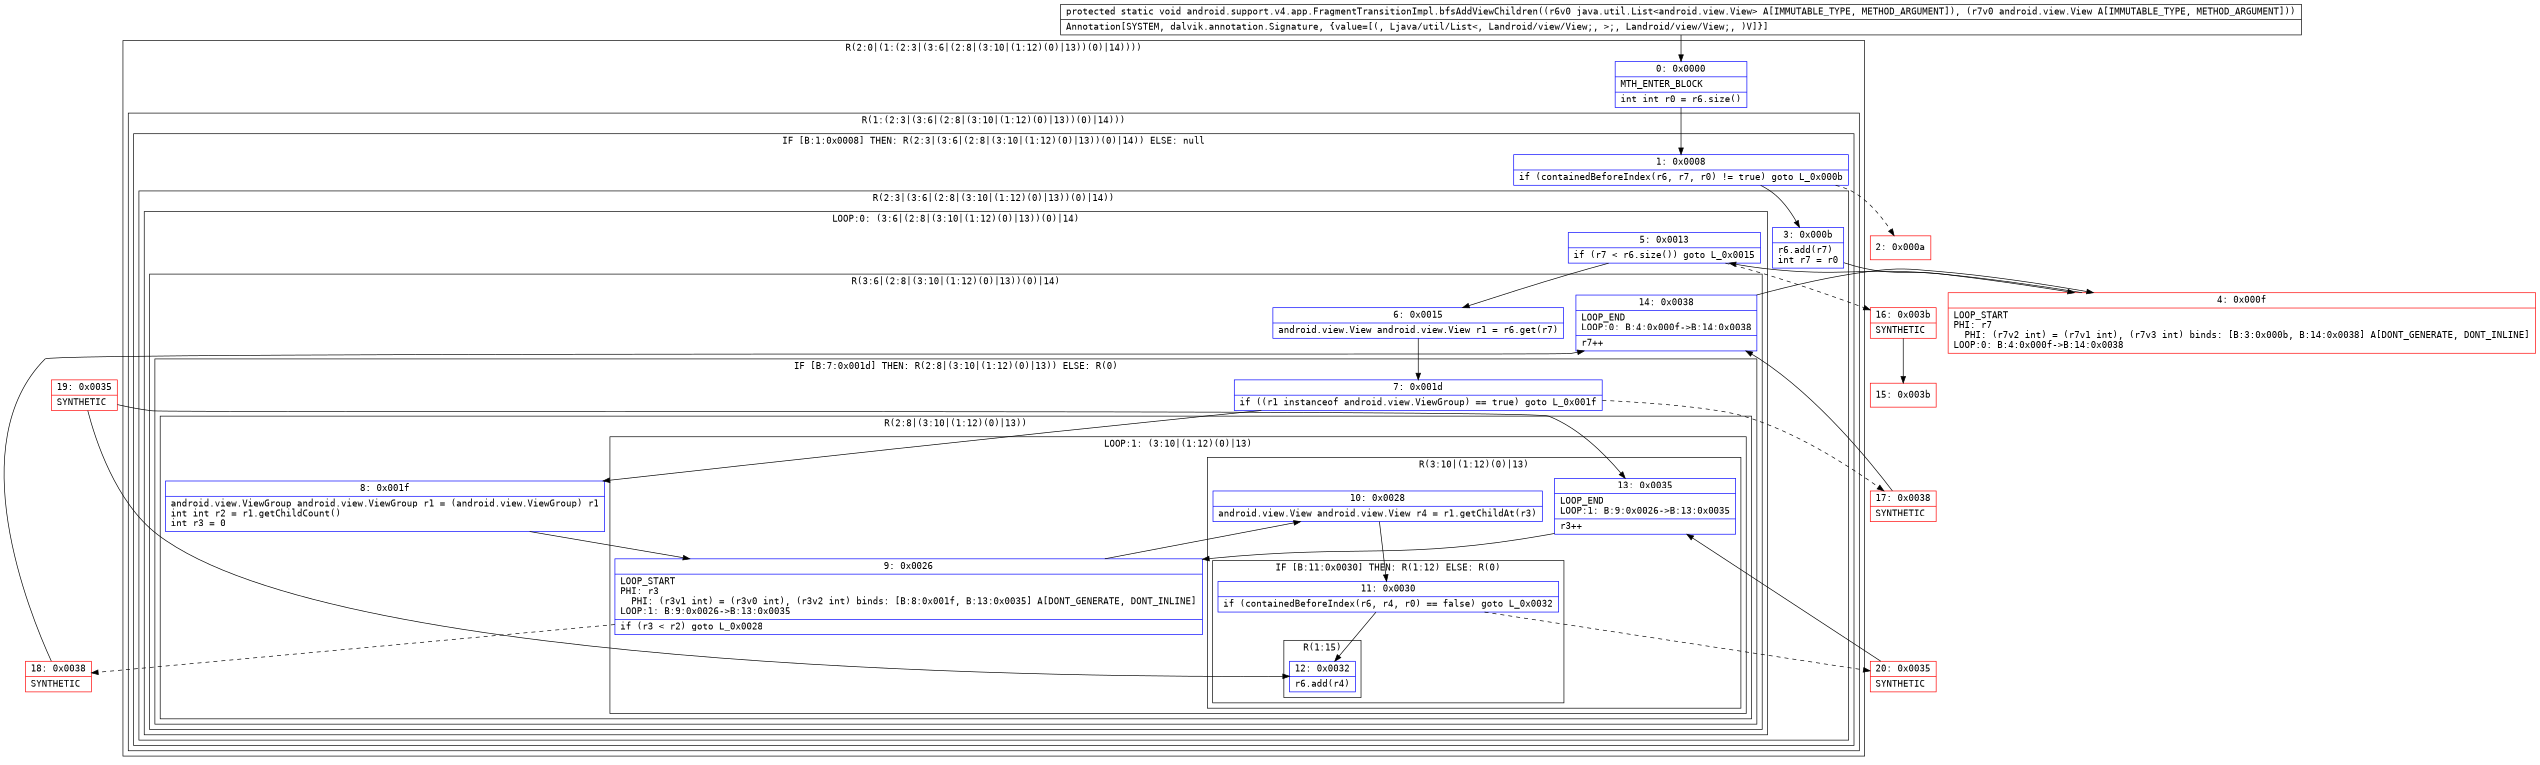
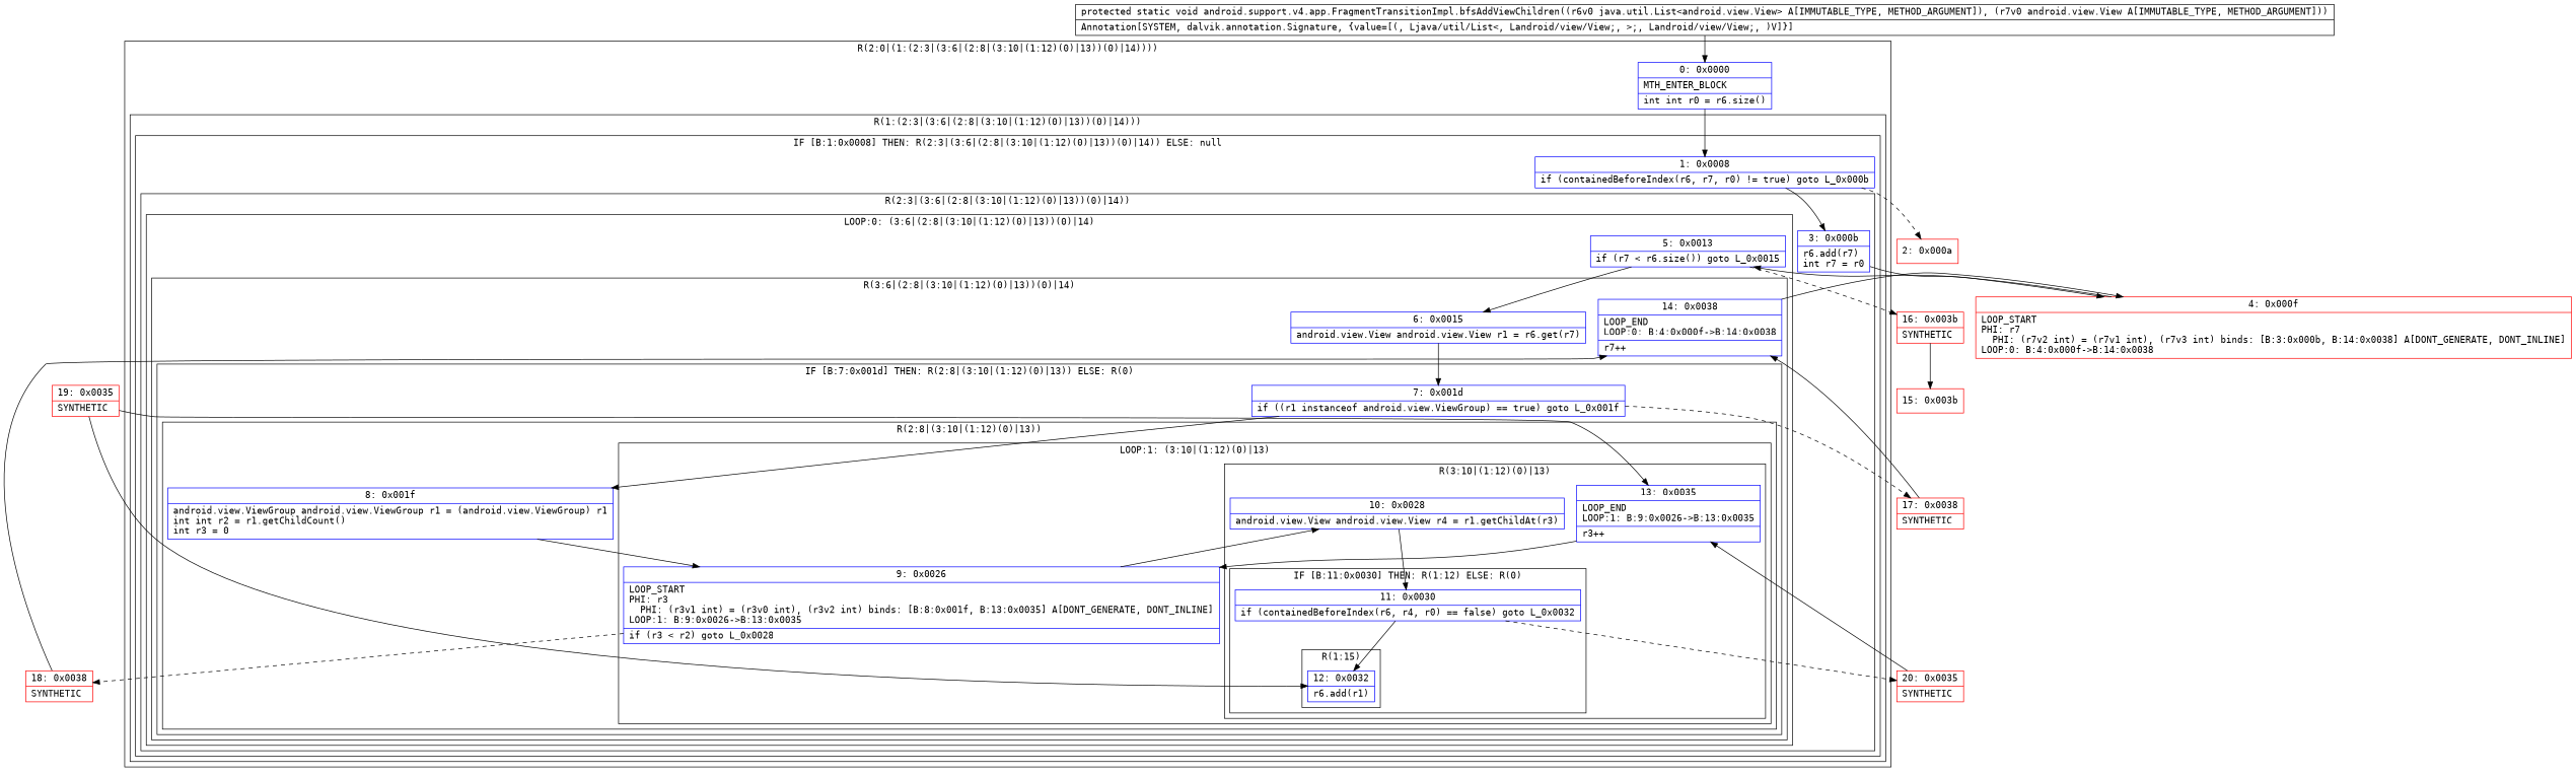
  digraph {
    fontname="DejaVu Sans Mono"
    node [color=blue fontname="DejaVu Sans Mono" shape=record]
    edge [fontname="DejaVu Sans Mono"]
-   n1 [label="{12\:\ 0x0032|r6.add(r4)\l}"]
+   n1 [label="{12\:\ 0x0032|r6.add(r1)\l}"]
    n2 [label="{11\:\ 0x0030|if (containedBeforeIndex(r6, r4, r0) == false) goto L_0x0032\l}"]
    n3 [label="{10\:\ 0x0028|android.view.View android.view.View r4 = r1.getChildAt(r3)\l}"]
    n4 [label="{13\:\ 0x0035|LOOP_END\lLOOP:1: B:9:0x0026\-\>B:13:0x0035\l|r3++\l}"]
    n5 [label="{9\:\ 0x0026|LOOP_START\lPHI: r3 \l  PHI: (r3v1 int) = (r3v0 int), (r3v2 int) binds: [B:8:0x001f, B:13:0x0035] A[DONT_GENERATE, DONT_INLINE]\lLOOP:1: B:9:0x0026\-\>B:13:0x0035\l|if (r3 \< r2) goto L_0x0028\l}"]
    n6 [label="{8\:\ 0x001f|android.view.ViewGroup android.view.ViewGroup r1 = (android.view.ViewGroup) r1\lint int r2 = r1.getChildCount()\lint r3 = 0\l}"]
    n7 [label="{7\:\ 0x001d|if ((r1 instanceof android.view.ViewGroup) == true) goto L_0x001f\l}"]
    n8 [label="{6\:\ 0x0015|android.view.View android.view.View r1 = r6.get(r7)\l}"]
    n9 [label="{14\:\ 0x0038|LOOP_END\lLOOP:0: B:4:0x000f\-\>B:14:0x0038\l|r7++\l}"]
    n10 [label="{5\:\ 0x0013|if (r7 \< r6.size()) goto L_0x0015\l}"]
    n11 [label="{3\:\ 0x000b|r6.add(r7)\lint r7 = r0\l}"]
    n12 [label="{1\:\ 0x0008|if (containedBeforeIndex(r6, r7, r0) != true) goto L_0x000b\l}"]
    n13 [label="{0\:\ 0x0000|MTH_ENTER_BLOCK\l|int int r0 = r6.size()\l}"]
    n14 [color=red label="{20\:\ 0x0035|SYNTHETIC\l}"]
    n15 [color=red label="{18\:\ 0x0038|SYNTHETIC\l}"]
    n16 [color=red label="{17\:\ 0x0038|SYNTHETIC\l}"]
    n17 [color=red label="{4\:\ 0x000f|LOOP_START\lPHI: r7 \l  PHI: (r7v2 int) = (r7v1 int), (r7v3 int) binds: [B:3:0x000b, B:14:0x0038] A[DONT_GENERATE, DONT_INLINE]\lLOOP:0: B:4:0x000f\-\>B:14:0x0038\l}"]
    n18 [color=red label="{16\:\ 0x003b|SYNTHETIC\l}"]
    n19 [color=red label="{2\:\ 0x000a}"]
    n20 [color=red label="{15\:\ 0x003b}"]
    n21 [color=red label="{19\:\ 0x0035|SYNTHETIC\l}"]
    n22 [label="{protected static void android.support.v4.app.FragmentTransitionImpl.bfsAddViewChildren((r6v0 java.util.List\<android.view.View\> A[IMMUTABLE_TYPE, METHOD_ARGUMENT]), (r7v0 android.view.View A[IMMUTABLE_TYPE, METHOD_ARGUMENT]))  | Annotation[SYSTEM, dalvik.annotation.Signature, \{value=[(, Ljava\/util\/List\<, Landroid\/view\/View;, \>;, Landroid\/view\/View;, )V]\}]\l}" color=""]
    subgraph cluster_1 {
      label="R(2:0|(1:(2:3|(3:6|(2:8|(3:10|(1:12)(0)|13))(0)|14))))"
      n13
      subgraph cluster_2 {
        label="R(1:(2:3|(3:6|(2:8|(3:10|(1:12)(0)|13))(0)|14)))"
        subgraph cluster_3 {
          label="IF [B:1:0x0008] THEN: R(2:3|(3:6|(2:8|(3:10|(1:12)(0)|13))(0)|14)) ELSE: null"
          n12
          subgraph cluster_4 {
            label="R(2:3|(3:6|(2:8|(3:10|(1:12)(0)|13))(0)|14))"
            n11
            subgraph cluster_5 {
              label="LOOP:0: (3:6|(2:8|(3:10|(1:12)(0)|13))(0)|14)"
              n10
              subgraph cluster_6 {
                label="R(3:6|(2:8|(3:10|(1:12)(0)|13))(0)|14)"
                n8
                n9
                subgraph cluster_7 {
                  label="IF [B:7:0x001d] THEN: R(2:8|(3:10|(1:12)(0)|13)) ELSE: R(0)"
                  n7
                  subgraph cluster_8 {
                    label="R(2:8|(3:10|(1:12)(0)|13))"
                    n6
                    subgraph cluster_9 {
                      label="LOOP:1: (3:10|(1:12)(0)|13)"
                      n5
                      subgraph cluster_10 {
                        label="R(3:10|(1:12)(0)|13)"
                        n3
                        n4
                        subgraph cluster_11 {
                          label="IF [B:11:0x0030] THEN: R(1:12) ELSE: R(0)"
                          n2
                          subgraph cluster_12 {
                            label="R(1:15)"
                            n1
                          }
                          subgraph cluster_13 {
                            label="R(0)"
                          }
                        }
                      }
                    }
                  }
                  subgraph cluster_14 {
                    label="R(0)"
                  }
                }
              }
            }
          }
        }
      }
    }
    n2 -> n1
    n2 -> n14 [style=dashed]
    n3 -> n2
    n4 -> n5
    n5 -> n3
    n5 -> n15 [style=dashed]
    n6 -> n5
    n7 -> n6
    n7 -> n16 [style=dashed]
    n8 -> n7
    n9 -> n17
    n10 -> n8
    n10 -> n18 [style=dashed]
    n11 -> n17
    n12 -> n11
    n12 -> n19 [style=dashed]
    n13 -> n12
    n14 -> n4
    n15 -> n9
    n16 -> n9
    n17 -> n10
    n18 -> n20
    n21 -> n1
    n21 -> n4
    n22 -> n13
  }
